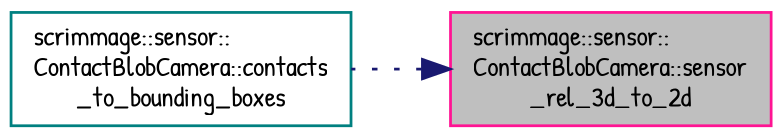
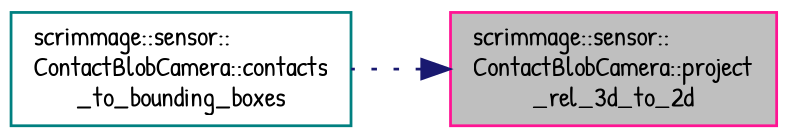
  digraph {
    rankdir=RL
    fontname="Patrick Hand"
    node [fontname="Patrick Hand" fontsize=10 shape=record style=filled]
-   n1 [color=deeppink fillcolor=grey75 fontcolor=black height=0.2 label="scrimmage::sensor::\lContactBlobCamera::sensor\l_rel_3d_to_2d" width=0.4]
+   n1 [color=deeppink fillcolor=grey75 fontcolor=black height=0.2 label="scrimmage::sensor::\lContactBlobCamera::project\l_rel_3d_to_2d" width=0.4]
    n2 [color=teal fillcolor=white height=0.2 label="scrimmage::sensor::\lContactBlobCamera::contacts\l_to_bounding_boxes" width=0.4]
    n1 -> n2 [color=midnightblue dir=back fontname="Patrick Hand" fontsize=10 labelfontname=Helvetica labelfontsize=10 style=dotted]
  }
